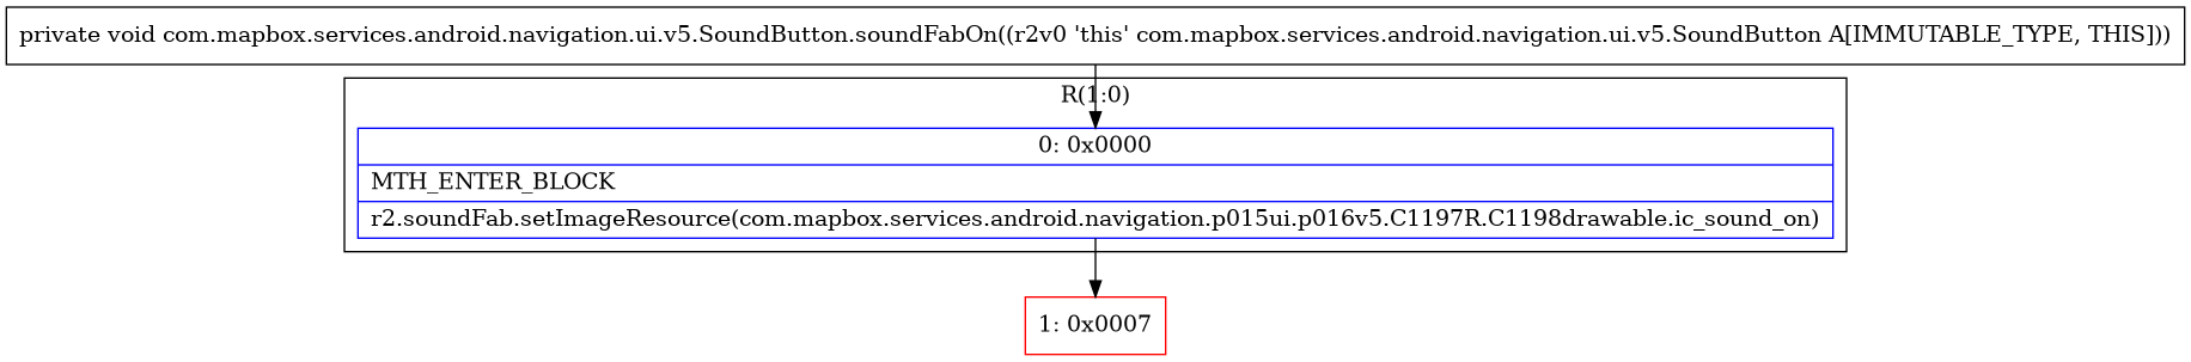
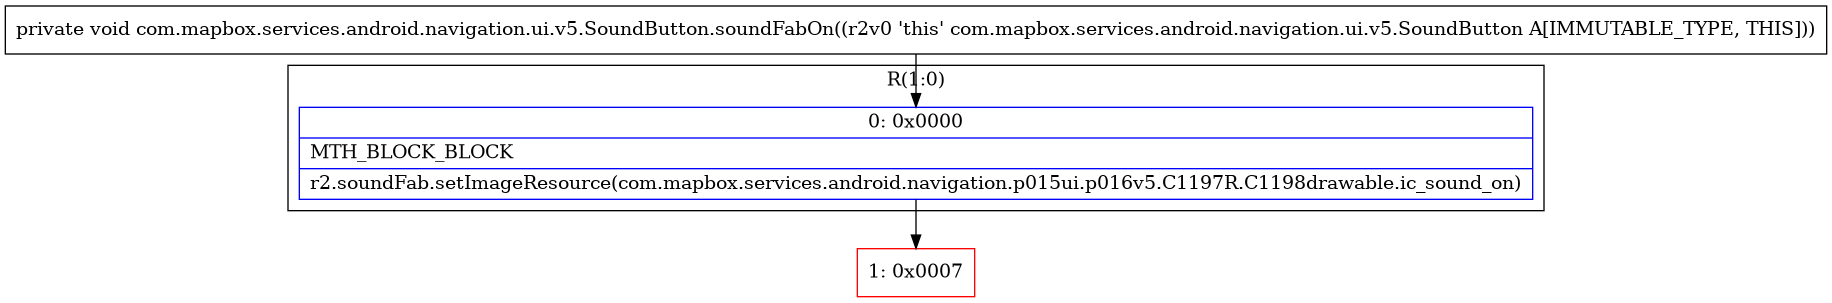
  digraph {
    node [shape=record]
-   n1 [color=blue label="{0\:\ 0x0000|MTH_ENTER_BLOCK\l|r2.soundFab.setImageResource(com.mapbox.services.android.navigation.p015ui.p016v5.C1197R.C1198drawable.ic_sound_on)\l}"]
+   n1 [color=blue label="{0\:\ 0x0000|MTH_BLOCK_BLOCK\l|r2.soundFab.setImageResource(com.mapbox.services.android.navigation.p015ui.p016v5.C1197R.C1198drawable.ic_sound_on)\l}"]
    n2 [color=red label="{1\:\ 0x0007}"]
    n3 [label="{private void com.mapbox.services.android.navigation.ui.v5.SoundButton.soundFabOn((r2v0 'this' com.mapbox.services.android.navigation.ui.v5.SoundButton A[IMMUTABLE_TYPE, THIS])) }"]
    subgraph cluster_1 {
      label="R(1:0)"
      n1
    }
    n1 -> n2
    n3 -> n1
  }
